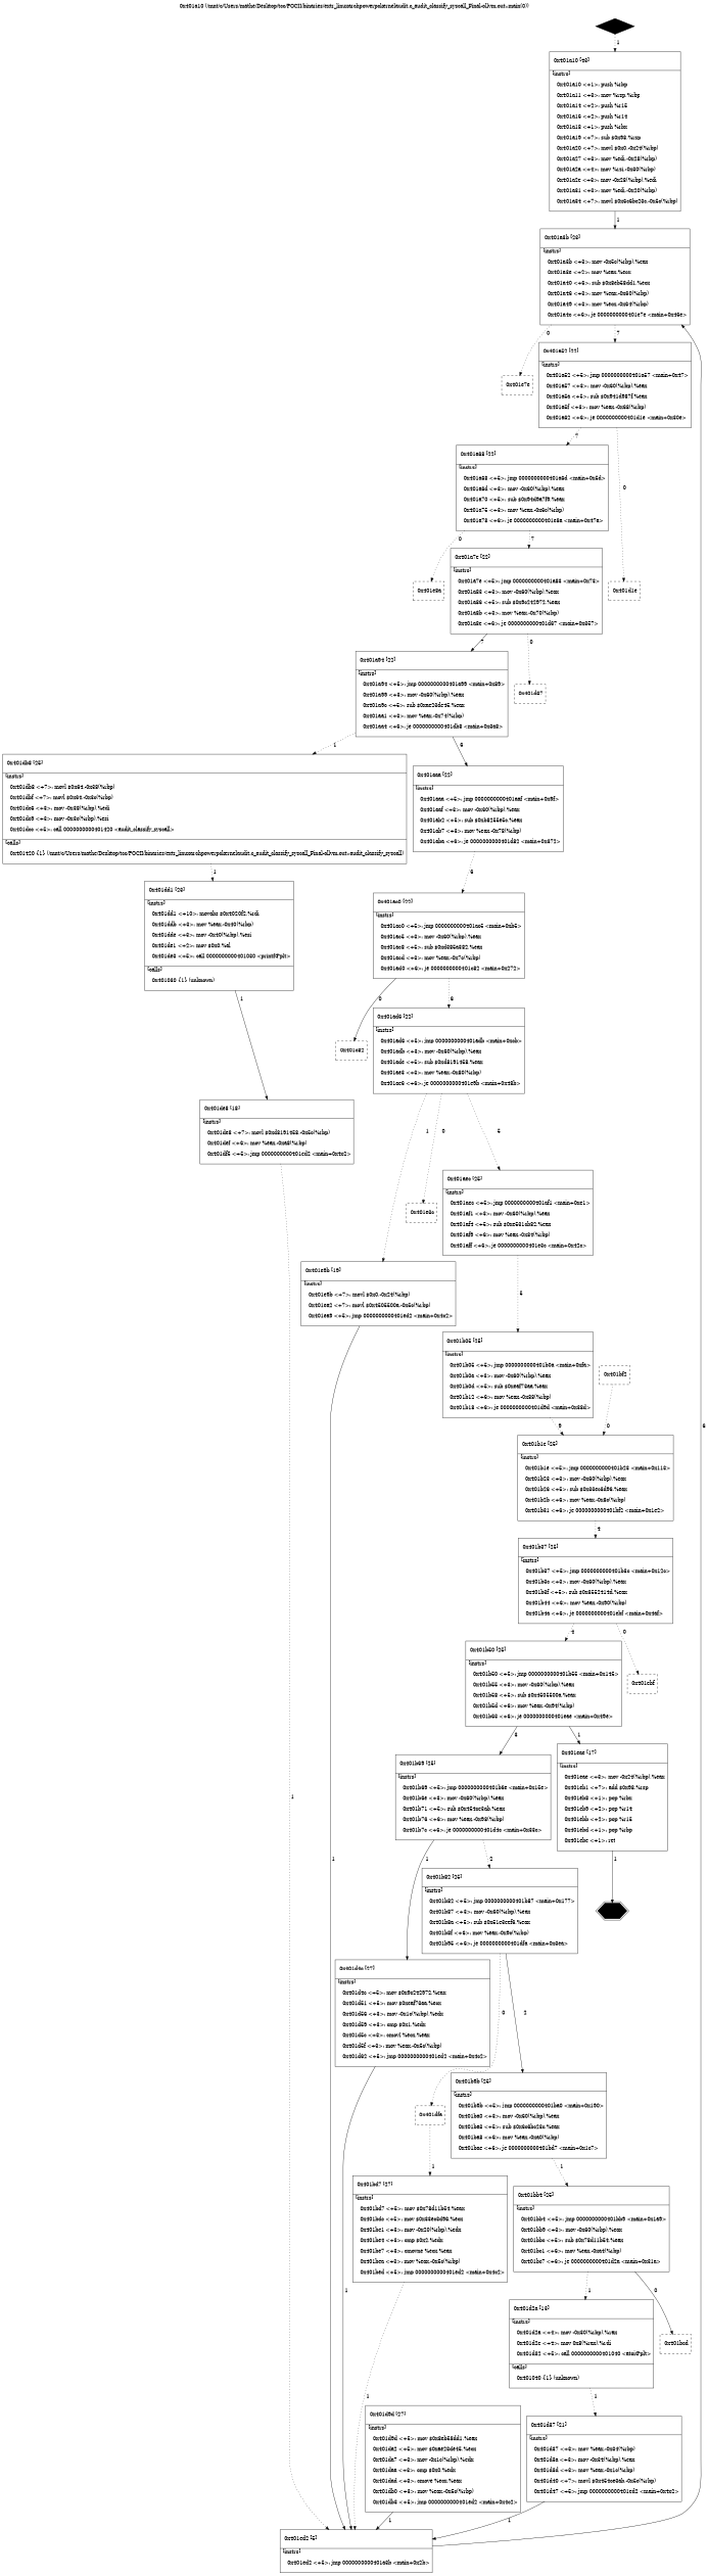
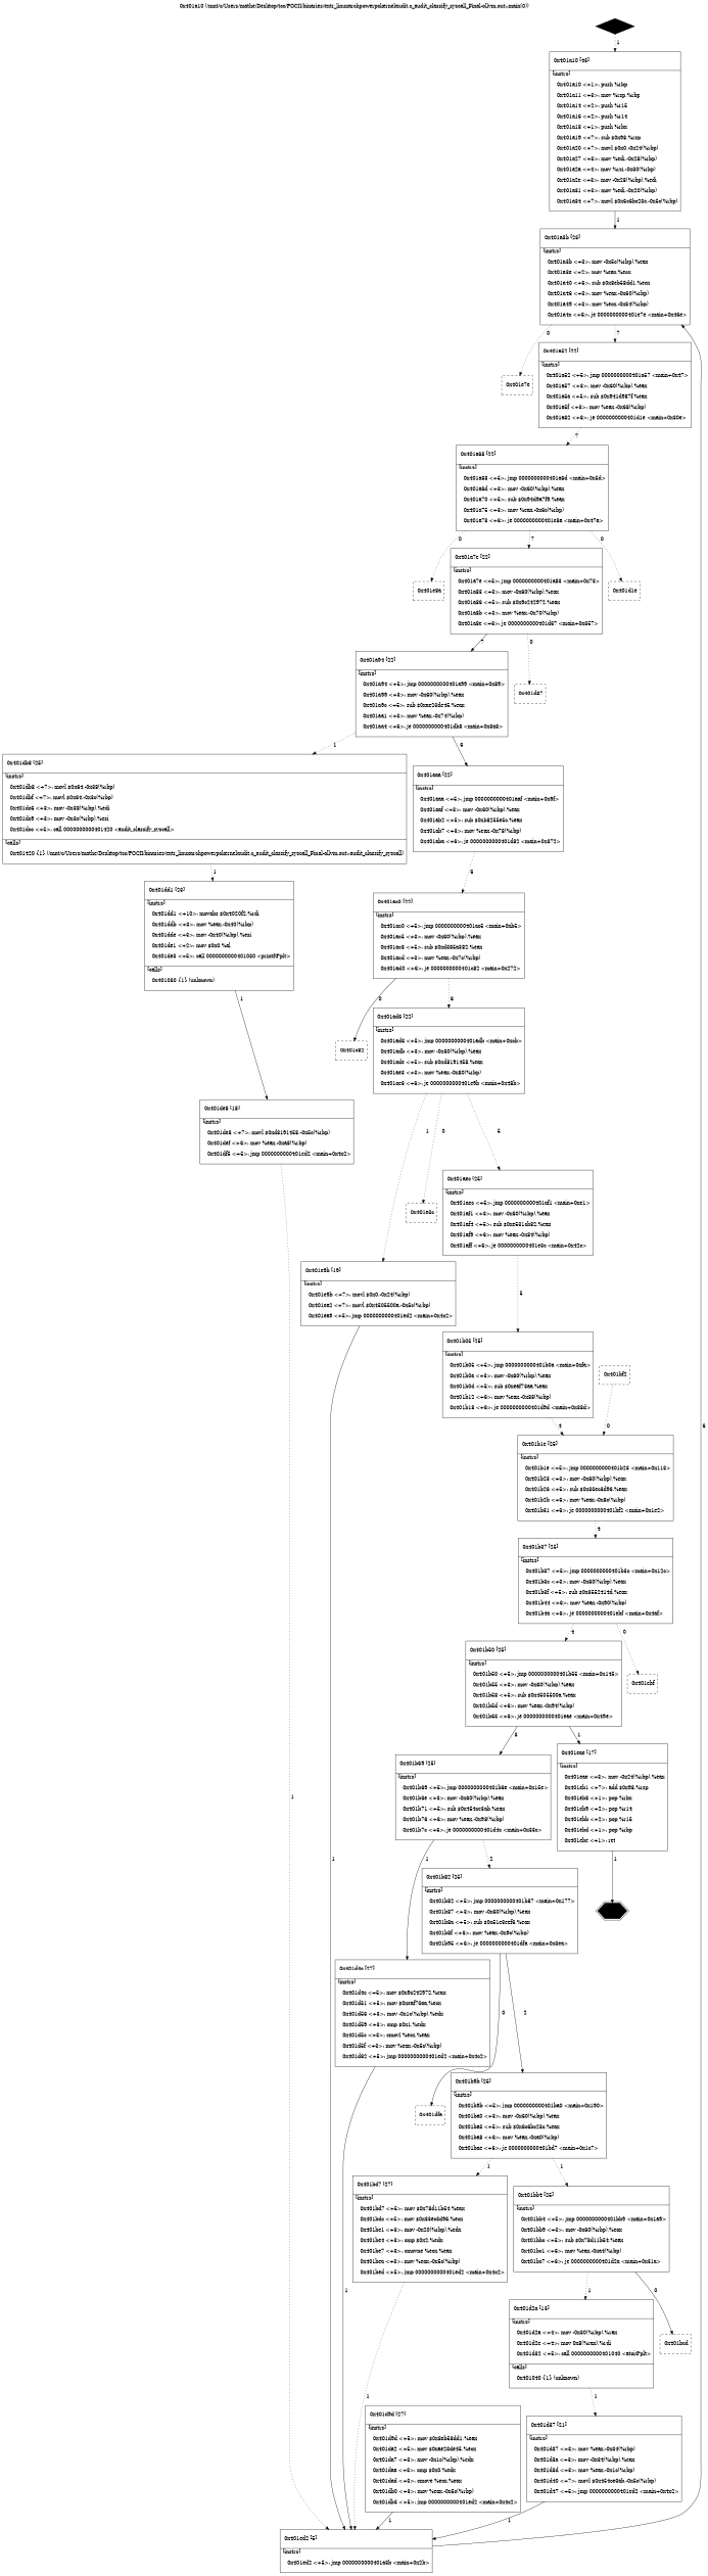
  digraph {
    label="0x401a10 (/mnt/c/Users/mathe/Desktop/tcc/POCII/binaries/extr_linuxarchpowerpckernelaudit.c_audit_classify_syscall_Final-ollvm.out::main(0))"
    labelloc=t
    node [shape=record]
    edge [style=dotted]
    Entry [fillcolor=black height=0.3 shape=diamond style=filled width=0.3]
    n2 [label="{\n     0x401a10 [43]\l\n     | [instrs]\l\n     &nbsp;&nbsp;0x401a10 \<+1\>: push %rbp\l\n     &nbsp;&nbsp;0x401a11 \<+3\>: mov %rsp,%rbp\l\n     &nbsp;&nbsp;0x401a14 \<+2\>: push %r15\l\n     &nbsp;&nbsp;0x401a16 \<+2\>: push %r14\l\n     &nbsp;&nbsp;0x401a18 \<+1\>: push %rbx\l\n     &nbsp;&nbsp;0x401a19 \<+7\>: sub $0x98,%rsp\l\n     &nbsp;&nbsp;0x401a20 \<+7\>: movl $0x0,-0x24(%rbp)\l\n     &nbsp;&nbsp;0x401a27 \<+3\>: mov %edi,-0x28(%rbp)\l\n     &nbsp;&nbsp;0x401a2a \<+4\>: mov %rsi,-0x30(%rbp)\l\n     &nbsp;&nbsp;0x401a2e \<+3\>: mov -0x28(%rbp),%edi\l\n     &nbsp;&nbsp;0x401a31 \<+3\>: mov %edi,-0x20(%rbp)\l\n     &nbsp;&nbsp;0x401a34 \<+7\>: movl $0x6c6bc23c,-0x5c(%rbp)\l\n  }"]
    n3 [label="{\n     0x401a3b [23]\l\n     | [instrs]\l\n     &nbsp;&nbsp;0x401a3b \<+3\>: mov -0x5c(%rbp),%eax\l\n     &nbsp;&nbsp;0x401a3e \<+2\>: mov %eax,%ecx\l\n     &nbsp;&nbsp;0x401a40 \<+6\>: sub $0x8eb58dd1,%ecx\l\n     &nbsp;&nbsp;0x401a46 \<+3\>: mov %eax,-0x60(%rbp)\l\n     &nbsp;&nbsp;0x401a49 \<+3\>: mov %ecx,-0x64(%rbp)\l\n     &nbsp;&nbsp;0x401a4c \<+6\>: je 0000000000401e7e \<main+0x46e\>\l\n  }"]
    n4 [label="{\n     0x401e7e\l\n  }" style=dashed]
    n5 [label="{\n     0x401a52 [22]\l\n     | [instrs]\l\n     &nbsp;&nbsp;0x401a52 \<+5\>: jmp 0000000000401a57 \<main+0x47\>\l\n     &nbsp;&nbsp;0x401a57 \<+3\>: mov -0x60(%rbp),%eax\l\n     &nbsp;&nbsp;0x401a5a \<+5\>: sub $0x941d987f,%eax\l\n     &nbsp;&nbsp;0x401a5f \<+3\>: mov %eax,-0x68(%rbp)\l\n     &nbsp;&nbsp;0x401a62 \<+6\>: je 0000000000401d1e \<main+0x30e\>\l\n  }"]
    n6 [label="{\n     0x401d1e\l\n  }" style=dashed]
    n7 [label="{\n     0x401a68 [22]\l\n     | [instrs]\l\n     &nbsp;&nbsp;0x401a68 \<+5\>: jmp 0000000000401a6d \<main+0x5d\>\l\n     &nbsp;&nbsp;0x401a6d \<+3\>: mov -0x60(%rbp),%eax\l\n     &nbsp;&nbsp;0x401a70 \<+5\>: sub $0x94d9a7f9,%eax\l\n     &nbsp;&nbsp;0x401a75 \<+3\>: mov %eax,-0x6c(%rbp)\l\n     &nbsp;&nbsp;0x401a78 \<+6\>: je 0000000000401e8a \<main+0x47a\>\l\n  }"]
    n8 [label="{\n     0x401e8a\l\n  }" style=dashed]
    n9 [label="{\n     0x401a7e [22]\l\n     | [instrs]\l\n     &nbsp;&nbsp;0x401a7e \<+5\>: jmp 0000000000401a83 \<main+0x73\>\l\n     &nbsp;&nbsp;0x401a83 \<+3\>: mov -0x60(%rbp),%eax\l\n     &nbsp;&nbsp;0x401a86 \<+5\>: sub $0x9c242972,%eax\l\n     &nbsp;&nbsp;0x401a8b \<+3\>: mov %eax,-0x70(%rbp)\l\n     &nbsp;&nbsp;0x401a8e \<+6\>: je 0000000000401d67 \<main+0x357\>\l\n  }"]
    Exit [fillcolor=black height=0.3 peripheries=2 shape=hexagon style=filled width=0.3]
    n11 [label="{\n     0x401d67\l\n  }" style=dashed]
    n12 [label="{\n     0x401a94 [22]\l\n     | [instrs]\l\n     &nbsp;&nbsp;0x401a94 \<+5\>: jmp 0000000000401a99 \<main+0x89\>\l\n     &nbsp;&nbsp;0x401a99 \<+3\>: mov -0x60(%rbp),%eax\l\n     &nbsp;&nbsp;0x401a9c \<+5\>: sub $0xae23de45,%eax\l\n     &nbsp;&nbsp;0x401aa1 \<+3\>: mov %eax,-0x74(%rbp)\l\n     &nbsp;&nbsp;0x401aa4 \<+6\>: je 0000000000401db8 \<main+0x3a8\>\l\n  }"]
    n13 [label="{\n     0x401de8 [18]\l\n     | [instrs]\l\n     &nbsp;&nbsp;0x401de8 \<+7\>: movl $0xd8191458,-0x5c(%rbp)\l\n     &nbsp;&nbsp;0x401def \<+6\>: mov %eax,-0xa8(%rbp)\l\n     &nbsp;&nbsp;0x401df5 \<+5\>: jmp 0000000000401ed2 \<main+0x4c2\>\l\n  }"]
    n14 [label="{\n     0x401ed2 [5]\l\n     | [instrs]\l\n     &nbsp;&nbsp;0x401ed2 \<+5\>: jmp 0000000000401a3b \<main+0x2b\>\l\n  }"]
    n15 [label="{\n     0x401db8 [25]\l\n     | [instrs]\l\n     &nbsp;&nbsp;0x401db8 \<+7\>: movl $0x64,-0x38(%rbp)\l\n     &nbsp;&nbsp;0x401dbf \<+7\>: movl $0x64,-0x3c(%rbp)\l\n     &nbsp;&nbsp;0x401dc6 \<+3\>: mov -0x38(%rbp),%edi\l\n     &nbsp;&nbsp;0x401dc9 \<+3\>: mov -0x3c(%rbp),%esi\l\n     &nbsp;&nbsp;0x401dcc \<+5\>: call 0000000000401420 \<audit_classify_syscall\>\l\n     | [calls]\l\n     &nbsp;&nbsp;0x401420 \{1\} (/mnt/c/Users/mathe/Desktop/tcc/POCII/binaries/extr_linuxarchpowerpckernelaudit.c_audit_classify_syscall_Final-ollvm.out::audit_classify_syscall)\l\n  }"]
    n16 [label="{\n     0x401aaa [22]\l\n     | [instrs]\l\n     &nbsp;&nbsp;0x401aaa \<+5\>: jmp 0000000000401aaf \<main+0x9f\>\l\n     &nbsp;&nbsp;0x401aaf \<+3\>: mov -0x60(%rbp),%eax\l\n     &nbsp;&nbsp;0x401ab2 \<+5\>: sub $0xb8255e5c,%eax\l\n     &nbsp;&nbsp;0x401ab7 \<+3\>: mov %eax,-0x78(%rbp)\l\n     &nbsp;&nbsp;0x401aba \<+6\>: je 0000000000401d82 \<main+0x372\>\l\n  }"]
    n17 [label="{\n     0x401dd1 [23]\l\n     | [instrs]\l\n     &nbsp;&nbsp;0x401dd1 \<+10\>: movabs $0x4020f2,%rdi\l\n     &nbsp;&nbsp;0x401ddb \<+3\>: mov %eax,-0x40(%rbp)\l\n     &nbsp;&nbsp;0x401dde \<+3\>: mov -0x40(%rbp),%esi\l\n     &nbsp;&nbsp;0x401de1 \<+2\>: mov $0x0,%al\l\n     &nbsp;&nbsp;0x401de3 \<+5\>: call 0000000000401030 \<printf@plt\>\l\n     | [calls]\l\n     &nbsp;&nbsp;0x401030 \{1\} (unknown)\l\n  }"]
    n18 [label="{\n     0x401ac0 [22]\l\n     | [instrs]\l\n     &nbsp;&nbsp;0x401ac0 \<+5\>: jmp 0000000000401ac5 \<main+0xb5\>\l\n     &nbsp;&nbsp;0x401ac5 \<+3\>: mov -0x60(%rbp),%eax\l\n     &nbsp;&nbsp;0x401ac8 \<+5\>: sub $0xd385a382,%eax\l\n     &nbsp;&nbsp;0x401acd \<+3\>: mov %eax,-0x7c(%rbp)\l\n     &nbsp;&nbsp;0x401ad0 \<+6\>: je 0000000000401c82 \<main+0x272\>\l\n  }"]
    n19 [label="{\n     0x401d37 [21]\l\n     | [instrs]\l\n     &nbsp;&nbsp;0x401d37 \<+3\>: mov %eax,-0x34(%rbp)\l\n     &nbsp;&nbsp;0x401d3a \<+3\>: mov -0x34(%rbp),%eax\l\n     &nbsp;&nbsp;0x401d3d \<+3\>: mov %eax,-0x1c(%rbp)\l\n     &nbsp;&nbsp;0x401d40 \<+7\>: movl $0x454ce3ab,-0x5c(%rbp)\l\n     &nbsp;&nbsp;0x401d47 \<+5\>: jmp 0000000000401ed2 \<main+0x4c2\>\l\n  }"]
    n20 [label="{\n     0x401c82\l\n  }" style=dashed]
    n21 [label="{\n     0x401ad6 [22]\l\n     | [instrs]\l\n     &nbsp;&nbsp;0x401ad6 \<+5\>: jmp 0000000000401adb \<main+0xcb\>\l\n     &nbsp;&nbsp;0x401adb \<+3\>: mov -0x60(%rbp),%eax\l\n     &nbsp;&nbsp;0x401ade \<+5\>: sub $0xd8191458,%eax\l\n     &nbsp;&nbsp;0x401ae3 \<+3\>: mov %eax,-0x80(%rbp)\l\n     &nbsp;&nbsp;0x401ae6 \<+6\>: je 0000000000401e9b \<main+0x48b\>\l\n  }"]
    n22 [label="{\n     0x401bcd\l\n  }" style=dashed]
    n23 [label="{\n     0x401e9b [19]\l\n     | [instrs]\l\n     &nbsp;&nbsp;0x401e9b \<+7\>: movl $0x0,-0x24(%rbp)\l\n     &nbsp;&nbsp;0x401ea2 \<+7\>: movl $0x4505500a,-0x5c(%rbp)\l\n     &nbsp;&nbsp;0x401ea9 \<+5\>: jmp 0000000000401ed2 \<main+0x4c2\>\l\n  }"]
    n24 [label="{\n     0x401aec [25]\l\n     | [instrs]\l\n     &nbsp;&nbsp;0x401aec \<+5\>: jmp 0000000000401af1 \<main+0xe1\>\l\n     &nbsp;&nbsp;0x401af1 \<+3\>: mov -0x60(%rbp),%eax\l\n     &nbsp;&nbsp;0x401af4 \<+5\>: sub $0xe531cb82,%eax\l\n     &nbsp;&nbsp;0x401af9 \<+6\>: mov %eax,-0x84(%rbp)\l\n     &nbsp;&nbsp;0x401aff \<+6\>: je 0000000000401e3c \<main+0x42c\>\l\n  }"]
    n25 [label="{\n     0x401e3c\l\n  }" style=dashed]
    n26 [label="{\n     0x401d2a [13]\l\n     | [instrs]\l\n     &nbsp;&nbsp;0x401d2a \<+4\>: mov -0x30(%rbp),%rax\l\n     &nbsp;&nbsp;0x401d2e \<+4\>: mov 0x8(%rax),%rdi\l\n     &nbsp;&nbsp;0x401d32 \<+5\>: call 0000000000401040 \<atoi@plt\>\l\n     | [calls]\l\n     &nbsp;&nbsp;0x401040 \{1\} (unknown)\l\n  }"]
    n27 [label="{\n     0x401b05 [25]\l\n     | [instrs]\l\n     &nbsp;&nbsp;0x401b05 \<+5\>: jmp 0000000000401b0a \<main+0xfa\>\l\n     &nbsp;&nbsp;0x401b0a \<+3\>: mov -0x60(%rbp),%eax\l\n     &nbsp;&nbsp;0x401b0d \<+5\>: sub $0xeaf73aa,%eax\l\n     &nbsp;&nbsp;0x401b12 \<+6\>: mov %eax,-0x88(%rbp)\l\n     &nbsp;&nbsp;0x401b18 \<+6\>: je 0000000000401d9d \<main+0x38d\>\l\n  }"]
    n28 [label="{\n     0x401b1e [25]\l\n     | [instrs]\l\n     &nbsp;&nbsp;0x401b1e \<+5\>: jmp 0000000000401b23 \<main+0x113\>\l\n     &nbsp;&nbsp;0x401b23 \<+3\>: mov -0x60(%rbp),%eax\l\n     &nbsp;&nbsp;0x401b26 \<+5\>: sub $0x33ec3d96,%eax\l\n     &nbsp;&nbsp;0x401b2b \<+6\>: mov %eax,-0x8c(%rbp)\l\n     &nbsp;&nbsp;0x401b31 \<+6\>: je 0000000000401bf2 \<main+0x1e2\>\l\n  }"]
    n29 [label="{\n     0x401d9d [27]\l\n     | [instrs]\l\n     &nbsp;&nbsp;0x401d9d \<+5\>: mov $0x8eb58dd1,%eax\l\n     &nbsp;&nbsp;0x401da2 \<+5\>: mov $0xae23de45,%ecx\l\n     &nbsp;&nbsp;0x401da7 \<+3\>: mov -0x1c(%rbp),%edx\l\n     &nbsp;&nbsp;0x401daa \<+3\>: cmp $0x0,%edx\l\n     &nbsp;&nbsp;0x401dad \<+3\>: cmove %ecx,%eax\l\n     &nbsp;&nbsp;0x401db0 \<+3\>: mov %eax,-0x5c(%rbp)\l\n     &nbsp;&nbsp;0x401db3 \<+5\>: jmp 0000000000401ed2 \<main+0x4c2\>\l\n  }"]
    n30 [label="{\n     0x401b37 [25]\l\n     | [instrs]\l\n     &nbsp;&nbsp;0x401b37 \<+5\>: jmp 0000000000401b3c \<main+0x12c\>\l\n     &nbsp;&nbsp;0x401b3c \<+3\>: mov -0x60(%rbp),%eax\l\n     &nbsp;&nbsp;0x401b3f \<+5\>: sub $0x3552414d,%eax\l\n     &nbsp;&nbsp;0x401b44 \<+6\>: mov %eax,-0x90(%rbp)\l\n     &nbsp;&nbsp;0x401b4a \<+6\>: je 0000000000401ebf \<main+0x4af\>\l\n  }"]
    n31 [label="{\n     0x401bb4 [25]\l\n     | [instrs]\l\n     &nbsp;&nbsp;0x401bb4 \<+5\>: jmp 0000000000401bb9 \<main+0x1a9\>\l\n     &nbsp;&nbsp;0x401bb9 \<+3\>: mov -0x60(%rbp),%eax\l\n     &nbsp;&nbsp;0x401bbc \<+5\>: sub $0x78d11b54,%eax\l\n     &nbsp;&nbsp;0x401bc1 \<+6\>: mov %eax,-0xa4(%rbp)\l\n     &nbsp;&nbsp;0x401bc7 \<+6\>: je 0000000000401d2a \<main+0x31a\>\l\n  }"]
    n32 [label="{\n     0x401bf2\l\n  }" style=dashed]
    n33 [label="{\n     0x401ebf\l\n  }" style=dashed]
    n34 [label="{\n     0x401b50 [25]\l\n     | [instrs]\l\n     &nbsp;&nbsp;0x401b50 \<+5\>: jmp 0000000000401b55 \<main+0x145\>\l\n     &nbsp;&nbsp;0x401b55 \<+3\>: mov -0x60(%rbp),%eax\l\n     &nbsp;&nbsp;0x401b58 \<+5\>: sub $0x4505500a,%eax\l\n     &nbsp;&nbsp;0x401b5d \<+6\>: mov %eax,-0x94(%rbp)\l\n     &nbsp;&nbsp;0x401b63 \<+6\>: je 0000000000401eae \<main+0x49e\>\l\n  }"]
    n35 [label="{\n     0x401bd7 [27]\l\n     | [instrs]\l\n     &nbsp;&nbsp;0x401bd7 \<+5\>: mov $0x78d11b54,%eax\l\n     &nbsp;&nbsp;0x401bdc \<+5\>: mov $0x33ec3d96,%ecx\l\n     &nbsp;&nbsp;0x401be1 \<+3\>: mov -0x20(%rbp),%edx\l\n     &nbsp;&nbsp;0x401be4 \<+3\>: cmp $0x2,%edx\l\n     &nbsp;&nbsp;0x401be7 \<+3\>: cmovne %ecx,%eax\l\n     &nbsp;&nbsp;0x401bea \<+3\>: mov %eax,-0x5c(%rbp)\l\n     &nbsp;&nbsp;0x401bed \<+5\>: jmp 0000000000401ed2 \<main+0x4c2\>\l\n  }"]
    n36 [label="{\n     0x401eae [17]\l\n     | [instrs]\l\n     &nbsp;&nbsp;0x401eae \<+3\>: mov -0x24(%rbp),%eax\l\n     &nbsp;&nbsp;0x401eb1 \<+7\>: add $0x98,%rsp\l\n     &nbsp;&nbsp;0x401eb8 \<+1\>: pop %rbx\l\n     &nbsp;&nbsp;0x401eb9 \<+2\>: pop %r14\l\n     &nbsp;&nbsp;0x401ebb \<+2\>: pop %r15\l\n     &nbsp;&nbsp;0x401ebd \<+1\>: pop %rbp\l\n     &nbsp;&nbsp;0x401ebe \<+1\>: ret\l\n  }"]
    n37 [label="{\n     0x401b69 [25]\l\n     | [instrs]\l\n     &nbsp;&nbsp;0x401b69 \<+5\>: jmp 0000000000401b6e \<main+0x15e\>\l\n     &nbsp;&nbsp;0x401b6e \<+3\>: mov -0x60(%rbp),%eax\l\n     &nbsp;&nbsp;0x401b71 \<+5\>: sub $0x454ce3ab,%eax\l\n     &nbsp;&nbsp;0x401b76 \<+6\>: mov %eax,-0x98(%rbp)\l\n     &nbsp;&nbsp;0x401b7c \<+6\>: je 0000000000401d4c \<main+0x33c\>\l\n  }"]
    n38 [label="{\n     0x401b9b [25]\l\n     | [instrs]\l\n     &nbsp;&nbsp;0x401b9b \<+5\>: jmp 0000000000401ba0 \<main+0x190\>\l\n     &nbsp;&nbsp;0x401ba0 \<+3\>: mov -0x60(%rbp),%eax\l\n     &nbsp;&nbsp;0x401ba3 \<+5\>: sub $0x6c6bc23c,%eax\l\n     &nbsp;&nbsp;0x401ba8 \<+6\>: mov %eax,-0xa0(%rbp)\l\n     &nbsp;&nbsp;0x401bae \<+6\>: je 0000000000401bd7 \<main+0x1c7\>\l\n  }"]
    n39 [label="{\n     0x401b82 [25]\l\n     | [instrs]\l\n     &nbsp;&nbsp;0x401b82 \<+5\>: jmp 0000000000401b87 \<main+0x177\>\l\n     &nbsp;&nbsp;0x401b87 \<+3\>: mov -0x60(%rbp),%eax\l\n     &nbsp;&nbsp;0x401b8a \<+5\>: sub $0x51e3eef6,%eax\l\n     &nbsp;&nbsp;0x401b8f \<+6\>: mov %eax,-0x9c(%rbp)\l\n     &nbsp;&nbsp;0x401b95 \<+6\>: je 0000000000401dfa \<main+0x3ea\>\l\n  }"]
    n40 [label="{\n     0x401d4c [27]\l\n     | [instrs]\l\n     &nbsp;&nbsp;0x401d4c \<+5\>: mov $0x9c242972,%eax\l\n     &nbsp;&nbsp;0x401d51 \<+5\>: mov $0xeaf73aa,%ecx\l\n     &nbsp;&nbsp;0x401d56 \<+3\>: mov -0x1c(%rbp),%edx\l\n     &nbsp;&nbsp;0x401d59 \<+3\>: cmp $0x1,%edx\l\n     &nbsp;&nbsp;0x401d5c \<+3\>: cmovl %ecx,%eax\l\n     &nbsp;&nbsp;0x401d5f \<+3\>: mov %eax,-0x5c(%rbp)\l\n     &nbsp;&nbsp;0x401d62 \<+5\>: jmp 0000000000401ed2 \<main+0x4c2\>\l\n  }"]
    n41 [label="{\n     0x401dfa\l\n  }" style=dashed]
    Entry -> n2 [label=" 1"]
    n2 -> n3 [label=" 1" style=solid]
    n3 -> n4 [label=" 0"]
    n3 -> n5 [label=" 7"]
-   n5 -> n6 [label=" 0"]
+   n7 -> n6 [label=" 0"]
    n5 -> n7 [label=" 7"]
    n7 -> n8 [label=" 0"]
    n7 -> n9 [label=" 7"]
    n9 -> n11 [label=" 0"]
    n9 -> n12 [label=" 7" style=solid]
    n12 -> n15 [label=" 1"]
    n12 -> n16 [label=" 6" style=solid]
    n13 -> n14 [label=" 1"]
    n14 -> n3 [label=" 6" style=solid]
    n15 -> n17 [label=" 1"]
    n16 -> n18 [label=" 6"]
    n17 -> n13 [label=" 1" style=solid]
    n18 -> n20 [label=" 0" style=solid]
    n18 -> n21 [label=" 6"]
    n19 -> n14 [label=" 1" style=solid]
    n21 -> n23 [label=" 1"]
    n21 -> n24 [label=" 5"]
    n21 -> n25 [label=" 0"]
    n23 -> n14 [label=" 1" style=solid]
    n24 -> n27 [label=" 5"]
    n26 -> n19 [label=" 1"]
-   n27 -> n28 [label=" 9"]
+   n27 -> n28 [label=" 4"]
    n28 -> n30 [label=" 4"]
    n29 -> n14 [label=" 1" style=solid]
    n30 -> n33 [label=" 0"]
    n30 -> n34 [label=" 4"]
    n31 -> n22 [label=" 0" style=solid]
    n31 -> n26 [label=" 1"]
    n32 -> n28 [label=" 0"]
    n34 -> n36 [label=" 1" style=solid]
    n34 -> n37 [label=" 3" style=solid]
    n35 -> n14 [label=" 1"]
    n36 -> Exit [label=" 1" style=solid]
    n37 -> n39 [label=" 2"]
    n37 -> n40 [label=" 1" style=solid]
    n38 -> n31 [label=" 1"]
-   n41 -> n35 [label=" 1"]
+   n38 -> n35 [label=" 1"]
    n39 -> n38 [label=" 2" style=solid]
-   n39 -> n41 [label=" 0"]
+   n39 -> n41 [label=" 0" style=solid]
    n40 -> n14 [label=" 1" style=solid]
  }
